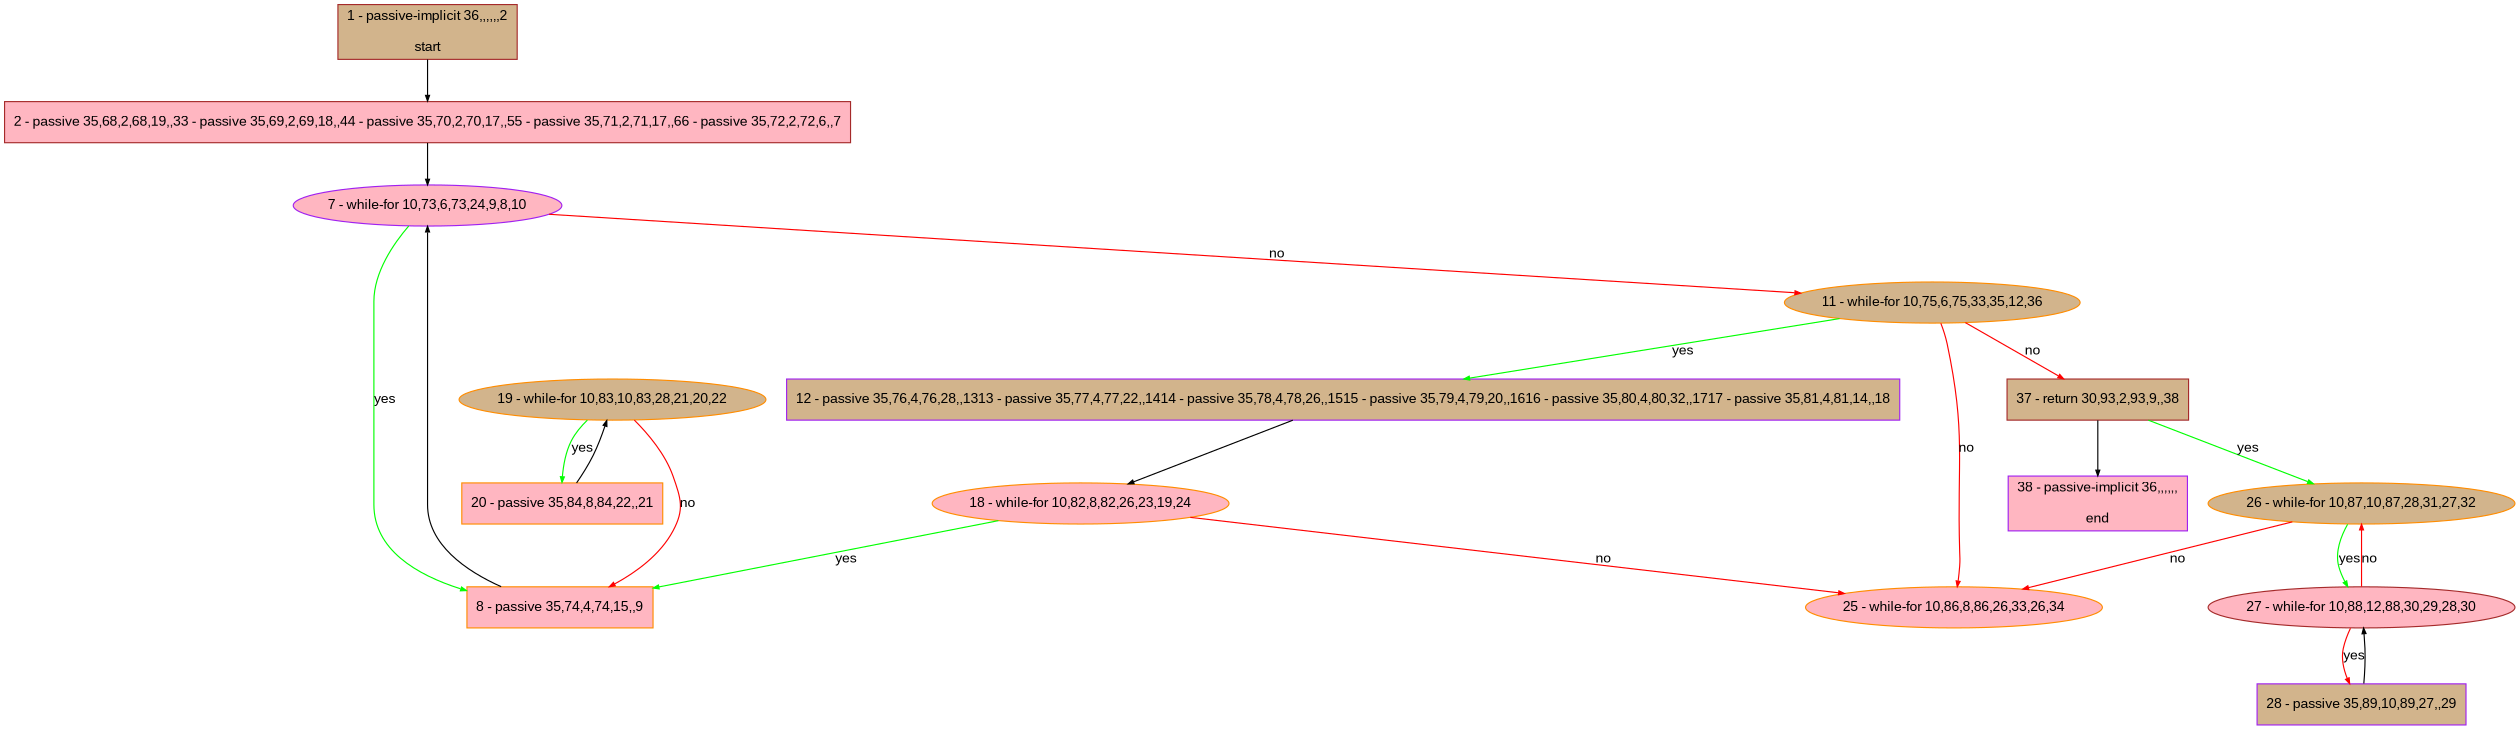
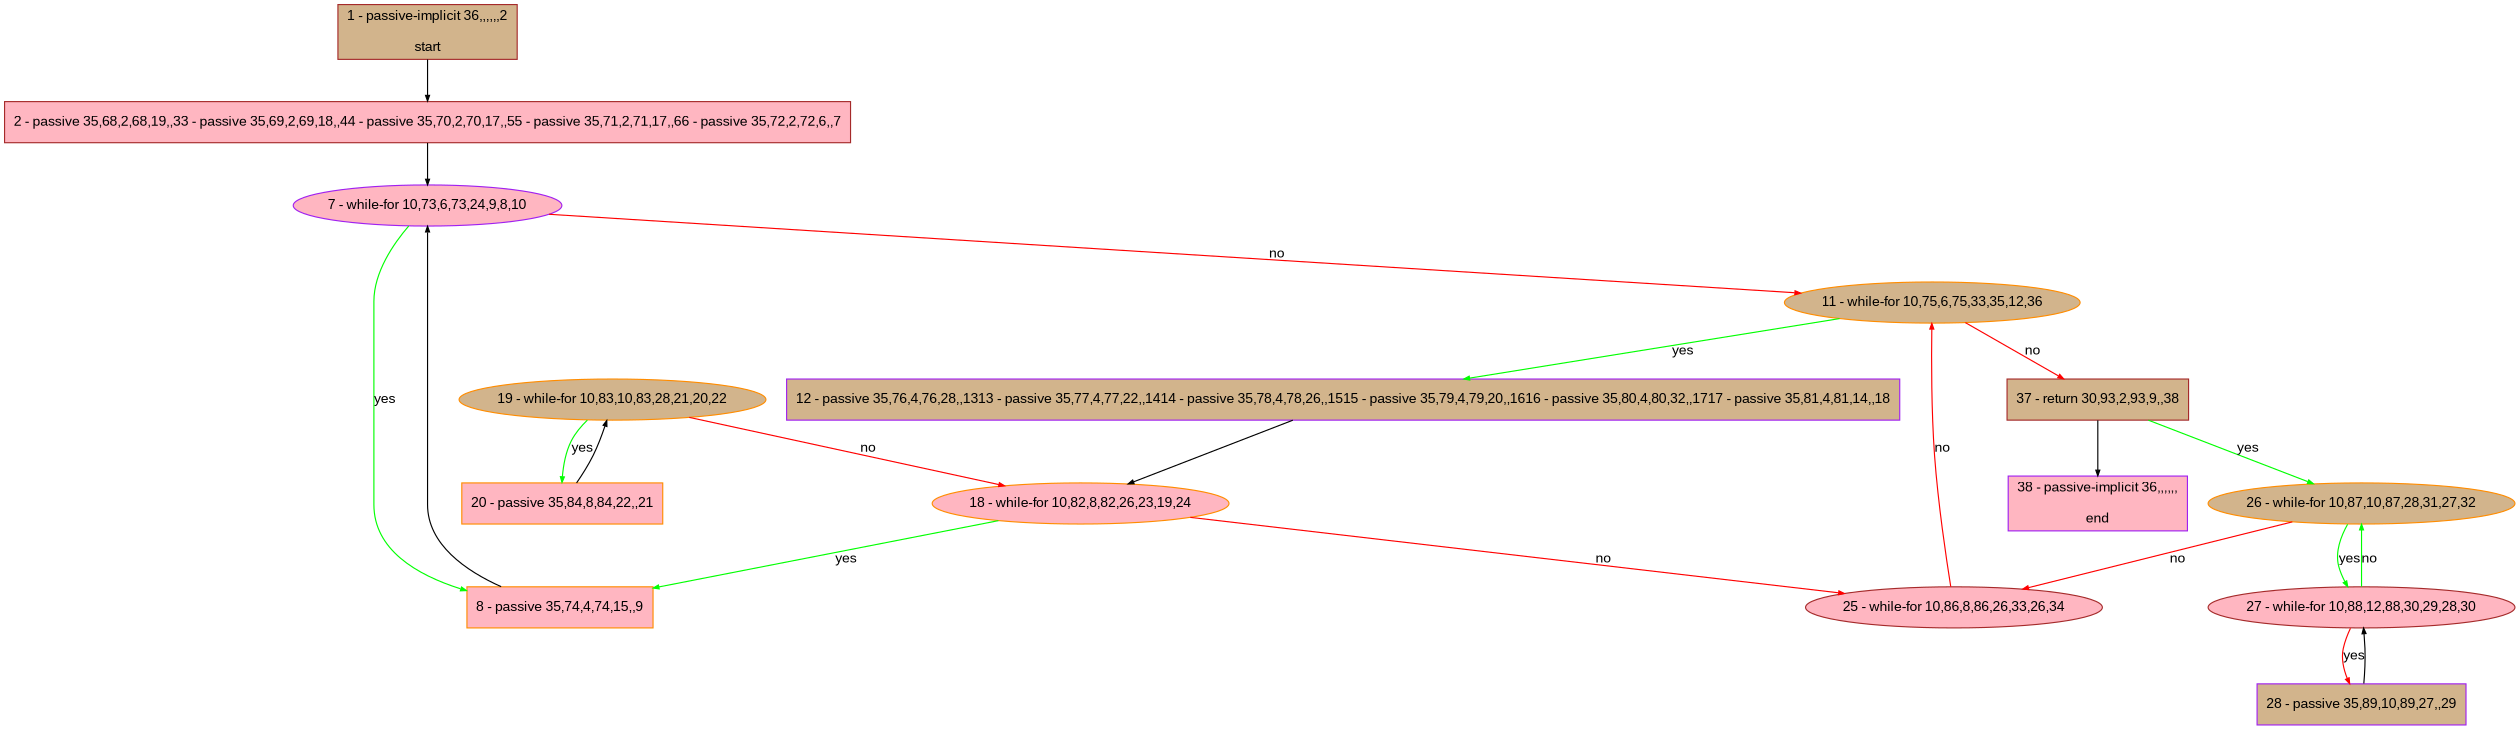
  digraph {
    bgcolor=white
    compound=true
    fillcolor="#FFFFCC"
    fontname=Arial
    fontsize=12
    pack=true
    packmode=clust
    style="rounded,filled"
    node [color=darkorange compound=true fillcolor=lightpink fixedsize=false fontname=Arial fontsize=12 node_initialized=no shape=box style=filled]
    edge [arrowhead=normal arrowsize=0.5 arrowtail=none color="#ff0000" compound=true dir=forward fontcolor=black fontname=Arial fontsize=12]
    n1 [color=brown label="2 - passive 35,68,2,68,19,,33 - passive 35,69,2,69,18,,44 - passive 35,70,2,70,17,,55 - passive 35,71,2,71,17,,66 - passive 35,72,2,72,6,,7"]
    n2 [color=purple label="7 - while-for 10,73,6,73,24,9,8,10" shape=oval]
    n3 [label="8 - passive 35,74,4,74,15,,9"]
    n4 [fillcolor=tan label="11 - while-for 10,75,6,75,33,35,12,36" shape=oval]
    n5 [color=brown fillcolor=tan label="1 - passive-implicit 36,,,,,,2\n\nstart"]
    n6 [color=purple fillcolor=tan label="12 - passive 35,76,4,76,28,,1313 - passive 35,77,4,77,22,,1414 - passive 35,78,4,78,26,,1515 - passive 35,79,4,79,20,,1616 - passive 35,80,4,80,32,,1717 - passive 35,81,4,81,14,,18"]
    n7 [color=brown fillcolor=tan label="37 - return 30,93,2,93,9,,38"]
    n8 [label="18 - while-for 10,82,8,82,26,23,19,24" shape=oval]
    n9 [color=purple label="38 - passive-implicit 36,,,,,,\n\nend"]
    n10 [fillcolor=tan label="26 - while-for 10,87,10,87,28,31,27,32" shape=oval]
-   n11 [label="25 - while-for 10,86,8,86,26,33,26,34" shape=oval]
+   n11 [color=brown label="25 - while-for 10,86,8,86,26,33,26,34" shape=oval]
    n12 [fillcolor=tan label="19 - while-for 10,83,10,83,28,21,20,22" shape=oval]
    n13 [label="20 - passive 35,84,8,84,22,,21"]
    n14 [color=brown label="27 - while-for 10,88,12,88,30,29,28,30" shape=oval]
    n15 [color=purple fillcolor=tan label="28 - passive 35,89,10,89,27,,29"]
    n1 -> n2 [color="#000000"]
    n2 -> n3 [color="#00ff00" label=yes]
    n2 -> n4 [label=no]
    n3 -> n2 [color="#000000"]
    n4 -> n6 [color="#00ff00" label=yes]
    n4 -> n7 [label=no]
    n5 -> n1 [color="#000000"]
    n6 -> n8 [color="#000000"]
    n7 -> n9 [color="#000000"]
    n7 -> n10 [color="#00ff00" label=yes]
    n8 -> n3 [color="#00ff00" label=yes]
    n8 -> n11 [label=no]
    n10 -> n11 [label=no]
    n10 -> n14 [color="#00ff00" label=yes]
-   n4 -> n11 [label=no]
-   n12 -> n3 [label=no]
+   n11 -> n4 [label=no]
+   n12 -> n8 [label=no]
    n12 -> n13 [color="#00ff00" label=yes]
    n13 -> n12 [color="#000000"]
-   n14 -> n10 [label=no]
+   n14 -> n10 [color="#00ff00" label=no]
    n14 -> n15 [label=yes]
    n15 -> n14 [color="#000000"]
  }
